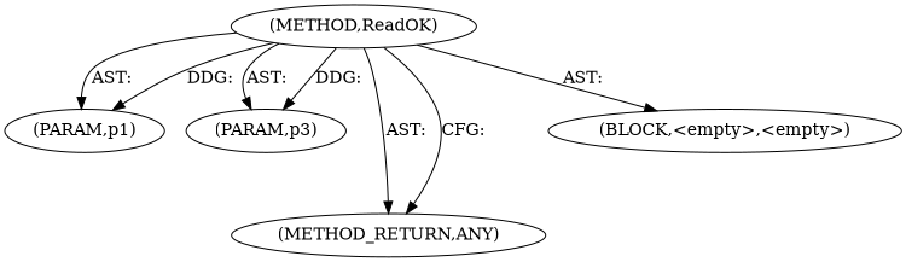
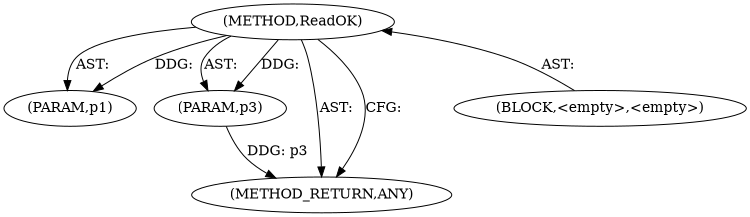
  digraph {
    n1 [label=<(METHOD,ReadOK)>]
    n2 [label=<(PARAM,p1)>]
    n3 [label=<(PARAM,p3)>]
    n4 [label=<(METHOD_RETURN,ANY)>]
    n5 [label=<(BLOCK,&lt;empty&gt;,&lt;empty&gt;)>]
    n1 -> n2 [label="AST: "]
    n1 -> n2 [label="DDG: "]
    n1 -> n3 [label="AST: "]
    n1 -> n3 [label="DDG: "]
    n1 -> n4 [label="AST: "]
    n1 -> n4 [label="CFG: "]
-   n1 -> n5 [label="AST: "]
+   n5 -> n1 [label="AST: "]
+   n3 -> n4 [label="DDG: p3"]
  }
